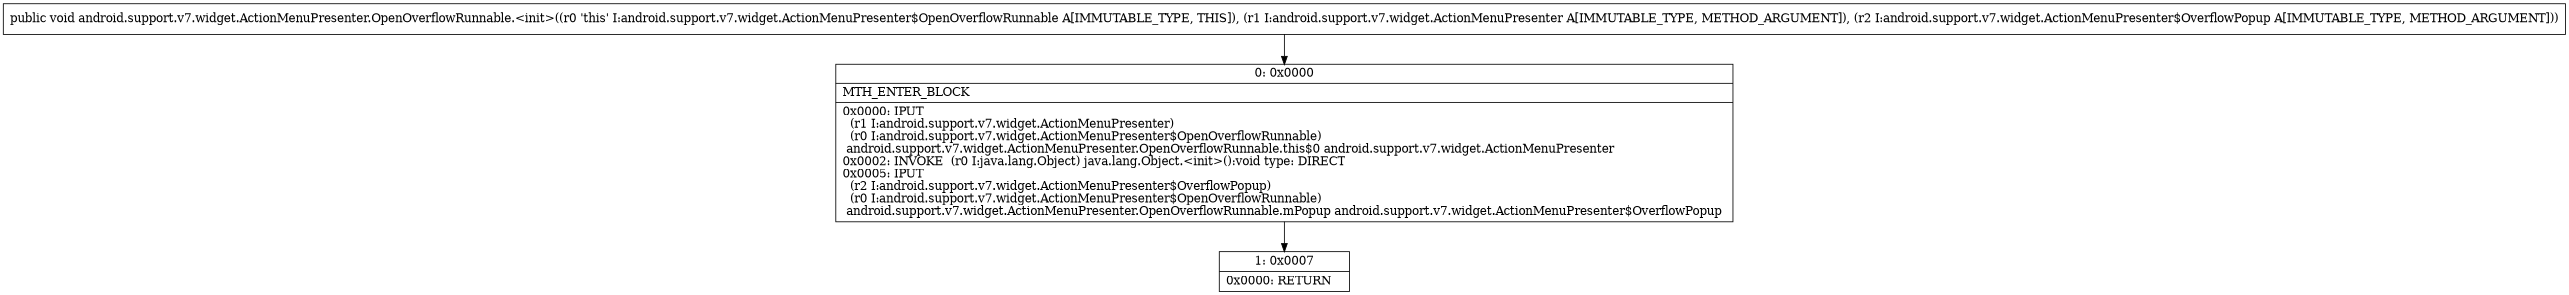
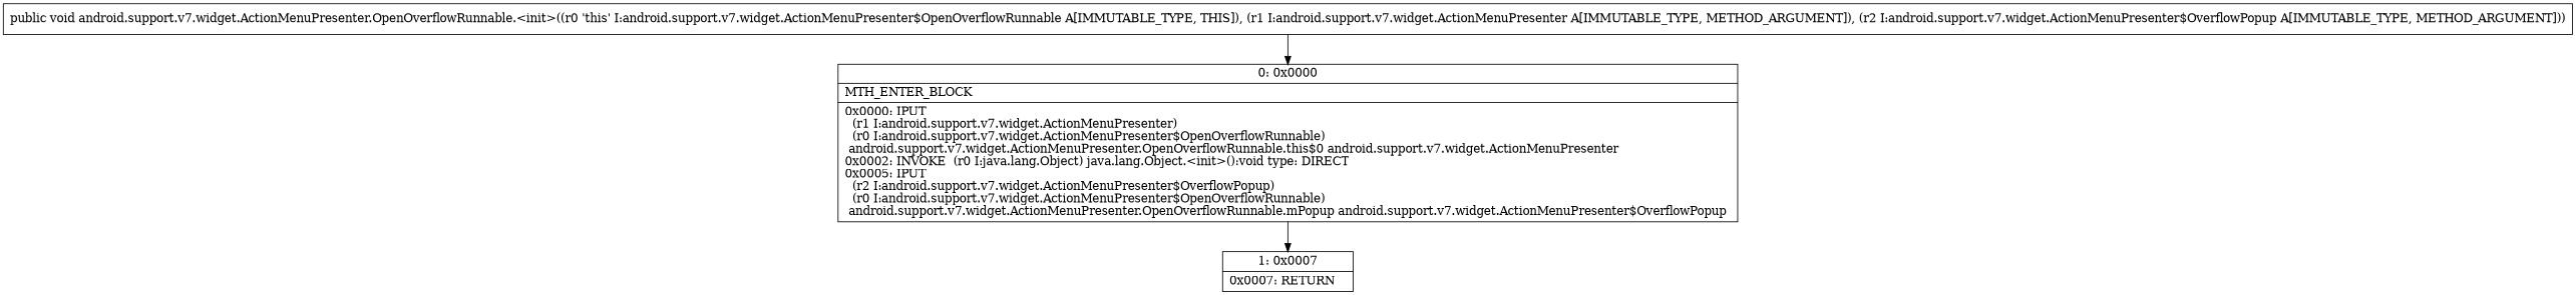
  digraph {
    node [shape=record]
    n1 [label="{0\:\ 0x0000|MTH_ENTER_BLOCK\l|0x0000: IPUT  \l  (r1 I:android.support.v7.widget.ActionMenuPresenter)\l  (r0 I:android.support.v7.widget.ActionMenuPresenter$OpenOverflowRunnable)\l android.support.v7.widget.ActionMenuPresenter.OpenOverflowRunnable.this$0 android.support.v7.widget.ActionMenuPresenter \l0x0002: INVOKE  (r0 I:java.lang.Object) java.lang.Object.\<init\>():void type: DIRECT \l0x0005: IPUT  \l  (r2 I:android.support.v7.widget.ActionMenuPresenter$OverflowPopup)\l  (r0 I:android.support.v7.widget.ActionMenuPresenter$OpenOverflowRunnable)\l android.support.v7.widget.ActionMenuPresenter.OpenOverflowRunnable.mPopup android.support.v7.widget.ActionMenuPresenter$OverflowPopup \l}"]
-   n2 [label="{1\:\ 0x0007|0x0000: RETURN   \l}"]
+   n2 [label="{1\:\ 0x0007|0x0007: RETURN   \l}"]
    n3 [label="{public void android.support.v7.widget.ActionMenuPresenter.OpenOverflowRunnable.\<init\>((r0 'this' I:android.support.v7.widget.ActionMenuPresenter$OpenOverflowRunnable A[IMMUTABLE_TYPE, THIS]), (r1 I:android.support.v7.widget.ActionMenuPresenter A[IMMUTABLE_TYPE, METHOD_ARGUMENT]), (r2 I:android.support.v7.widget.ActionMenuPresenter$OverflowPopup A[IMMUTABLE_TYPE, METHOD_ARGUMENT])) }"]
    n1 -> n2
    n3 -> n1
  }
